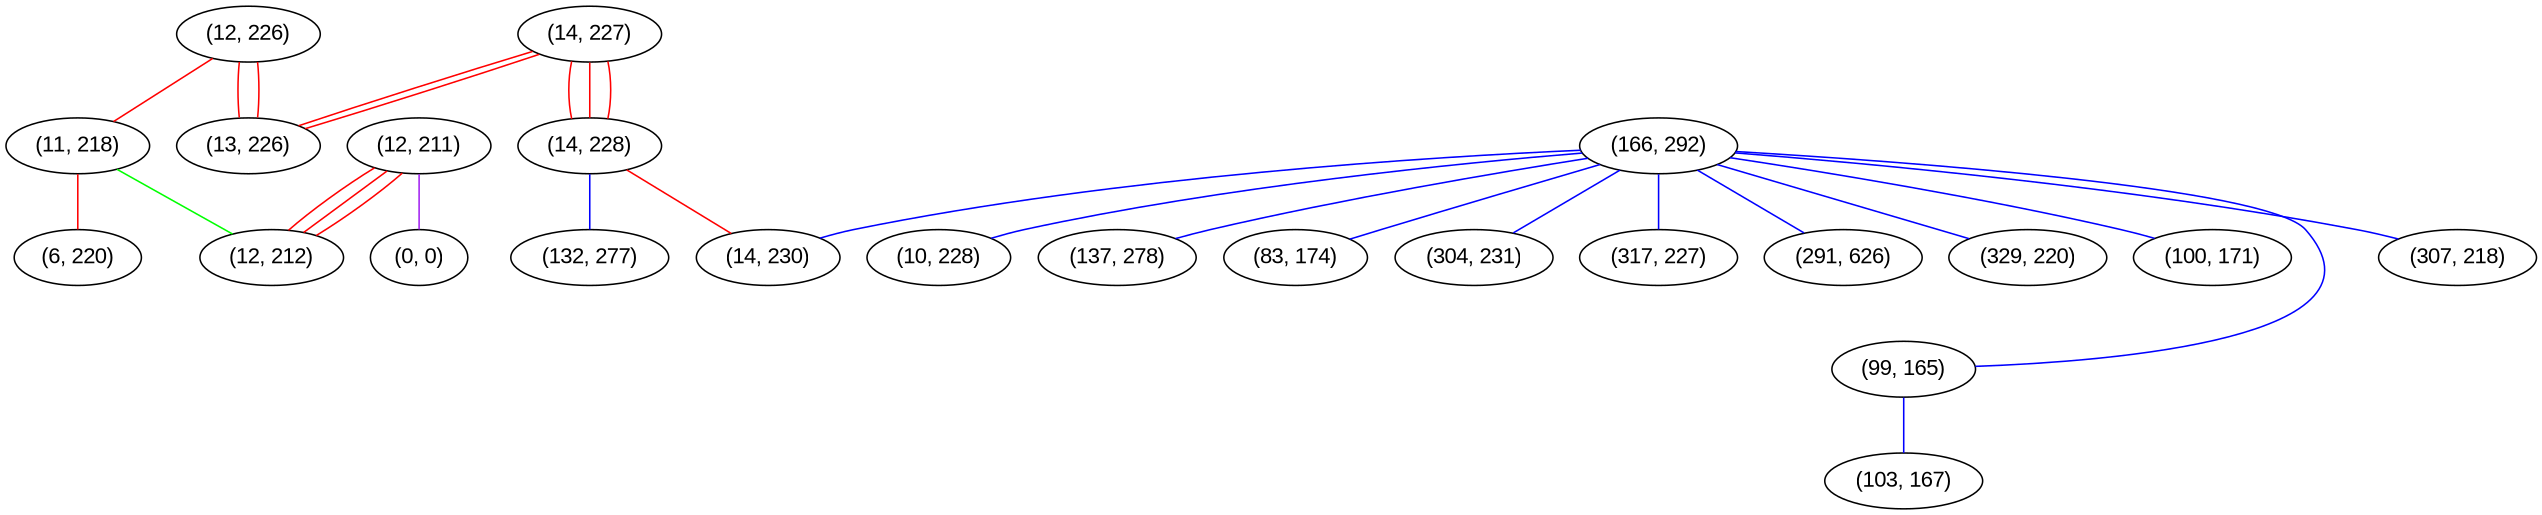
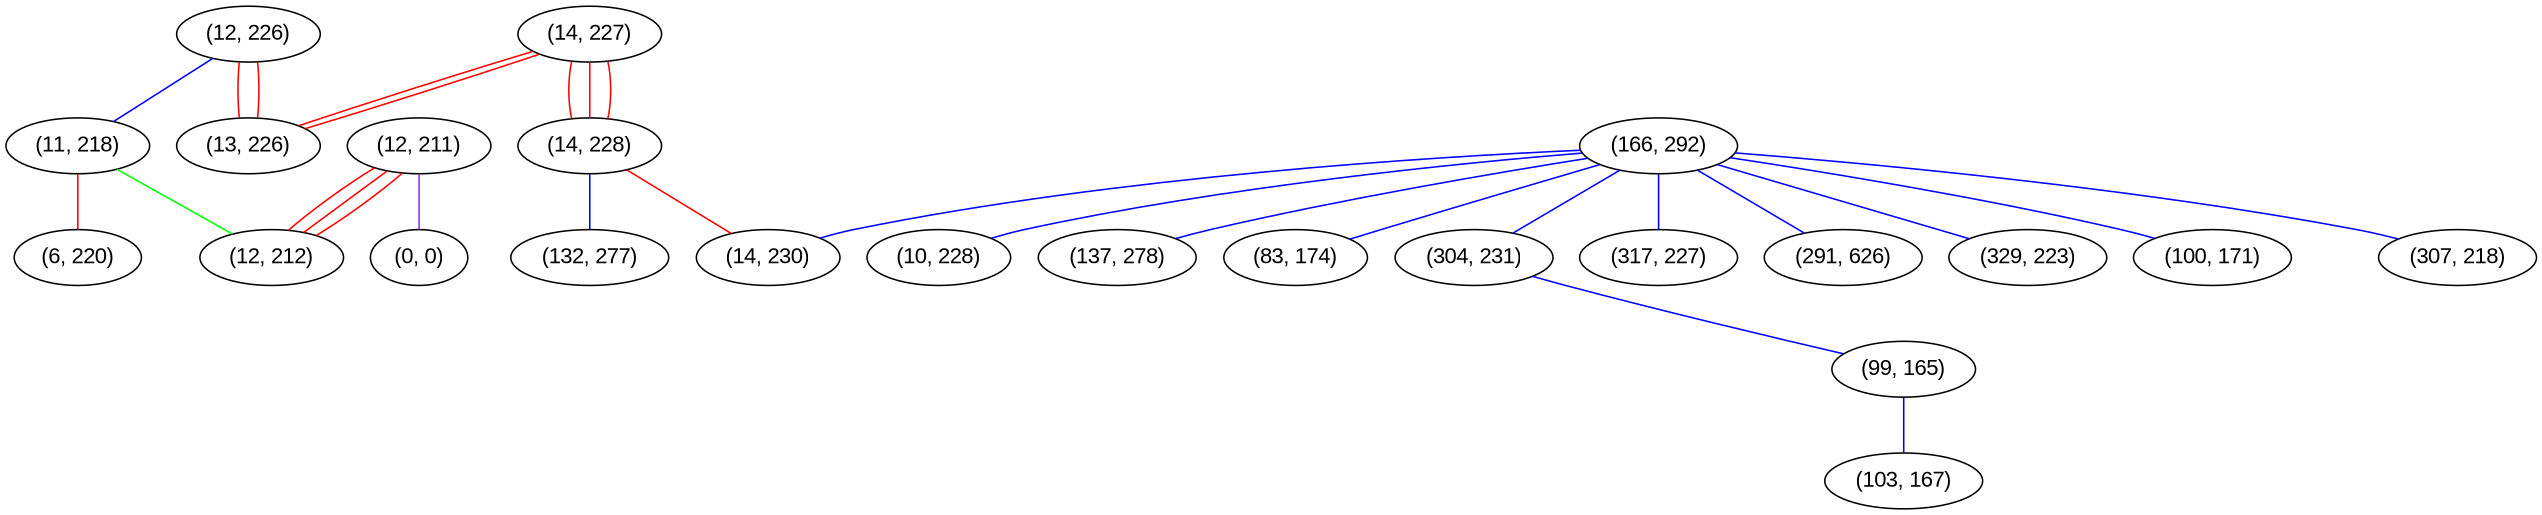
  graph {
    fontname="Liberation Sans"
    node [fontname="Liberation Sans"]
    edge [color=red fontname="Liberation Sans" weight=1]
    "(12, 226)"
    "(11, 218)"
    "(13, 226)"
    "(6, 220)"
    "(12, 212)"
    "(166, 292)"
    "(10, 228)"
    "(137, 278)"
    "(83, 174)"
    "(304, 231)"
    "(317, 227)"
    n12 [label="(291, 626)"]
-   "(329, 223)" [label="(329, 220)"]
+   "(329, 223)"
    "(100, 171)"
    "(99, 165)"
    "(307, 218)"
    "(14, 230)"
    "(103, 167)"
    "(12, 211)"
    "(0, 0)"
    "(14, 227)"
    "(14, 228)"
    "(132, 277)"
-   "(12, 226)" -- "(11, 218)"
+   "(12, 226)" -- "(11, 218)" [color=blue]
    "(12, 226)" -- "(13, 226)"
    "(12, 226)" -- "(13, 226)"
    "(11, 218)" -- "(6, 220)"
    "(11, 218)" -- "(12, 212)" [color=green weight=2]
    "(166, 292)" -- "(10, 228)" [color=blue weight=3]
    "(166, 292)" -- "(137, 278)" [color=blue weight=3]
    "(166, 292)" -- "(83, 174)" [color=blue weight=3]
    "(166, 292)" -- "(304, 231)" [color=blue weight=3]
    "(166, 292)" -- "(317, 227)" [color=blue weight=3]
    "(166, 292)" -- n12 [color=blue weight=3]
    "(166, 292)" -- "(329, 223)" [color=blue weight=3]
    "(166, 292)" -- "(100, 171)" [color=blue weight=3]
-   "(166, 292)" -- "(99, 165)" [color=blue weight=3]
+   "(304, 231)" -- "(99, 165)" [color=blue weight=3]
    "(166, 292)" -- "(307, 218)" [color=blue weight=3]
    "(166, 292)" -- "(14, 230)" [color=blue weight=3]
    "(99, 165)" -- "(103, 167)" [color=blue weight=3]
    "(12, 211)" -- "(12, 212)"
    "(12, 211)" -- "(12, 212)"
    "(12, 211)" -- "(12, 212)"
    "(12, 211)" -- "(0, 0)" [color=purple weight=4]
    "(14, 227)" -- "(13, 226)"
    "(14, 227)" -- "(13, 226)"
    "(14, 227)" -- "(14, 228)"
    "(14, 227)" -- "(14, 228)"
    "(14, 227)" -- "(14, 228)"
    "(14, 228)" -- "(14, 230)"
    "(14, 228)" -- "(132, 277)" [color=blue weight=3]
  }
